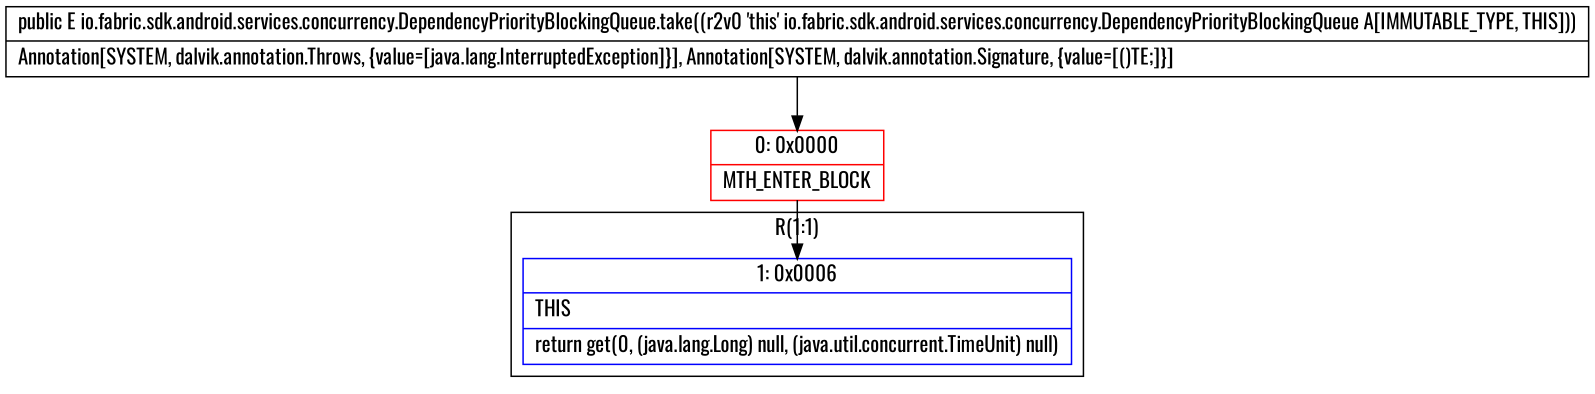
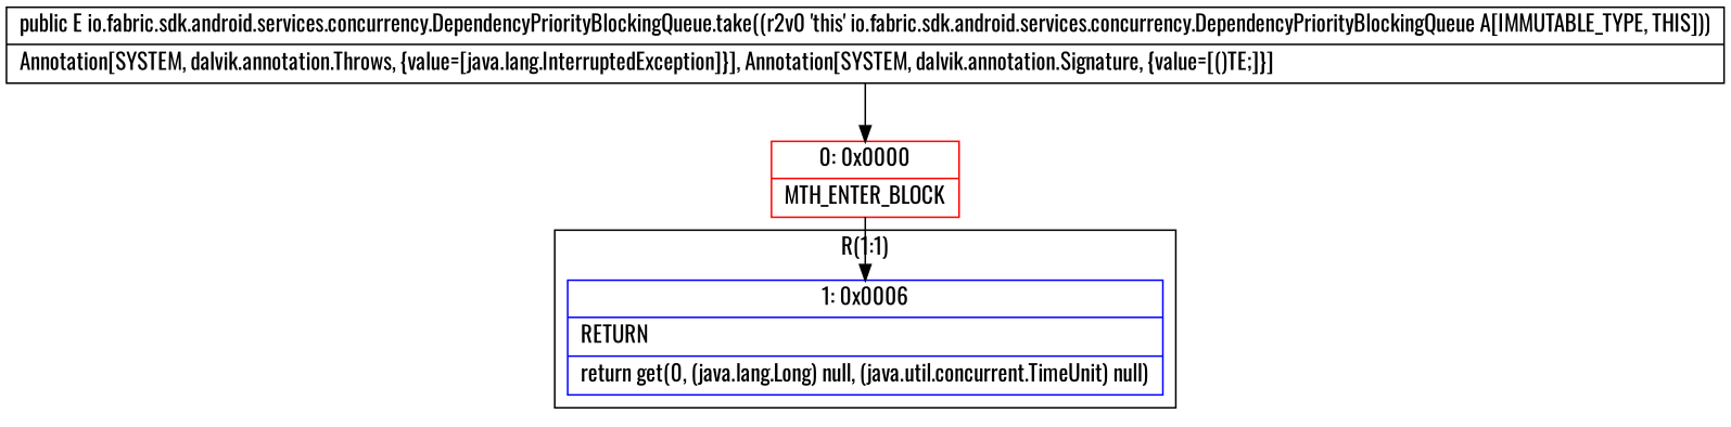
  digraph {
    fontname=Oswald
    node [shape=record fontname=Oswald]
    edge [fontname=Oswald]
-   n1 [color=blue label="{1\:\ 0x0006|THIS\l|return get(0, (java.lang.Long) null, (java.util.concurrent.TimeUnit) null)\l}"]
+   n1 [color=blue label="{1\:\ 0x0006|RETURN\l|return get(0, (java.lang.Long) null, (java.util.concurrent.TimeUnit) null)\l}"]
    n2 [color=red label="{0\:\ 0x0000|MTH_ENTER_BLOCK\l}"]
    n3 [label="{public E io.fabric.sdk.android.services.concurrency.DependencyPriorityBlockingQueue.take((r2v0 'this' io.fabric.sdk.android.services.concurrency.DependencyPriorityBlockingQueue A[IMMUTABLE_TYPE, THIS]))  | Annotation[SYSTEM, dalvik.annotation.Throws, \{value=[java.lang.InterruptedException]\}], Annotation[SYSTEM, dalvik.annotation.Signature, \{value=[()TE;]\}]\l}"]
    subgraph cluster_1 {
      label="R(1:1)"
      n1
    }
    n2 -> n1
    n3 -> n2
  }
